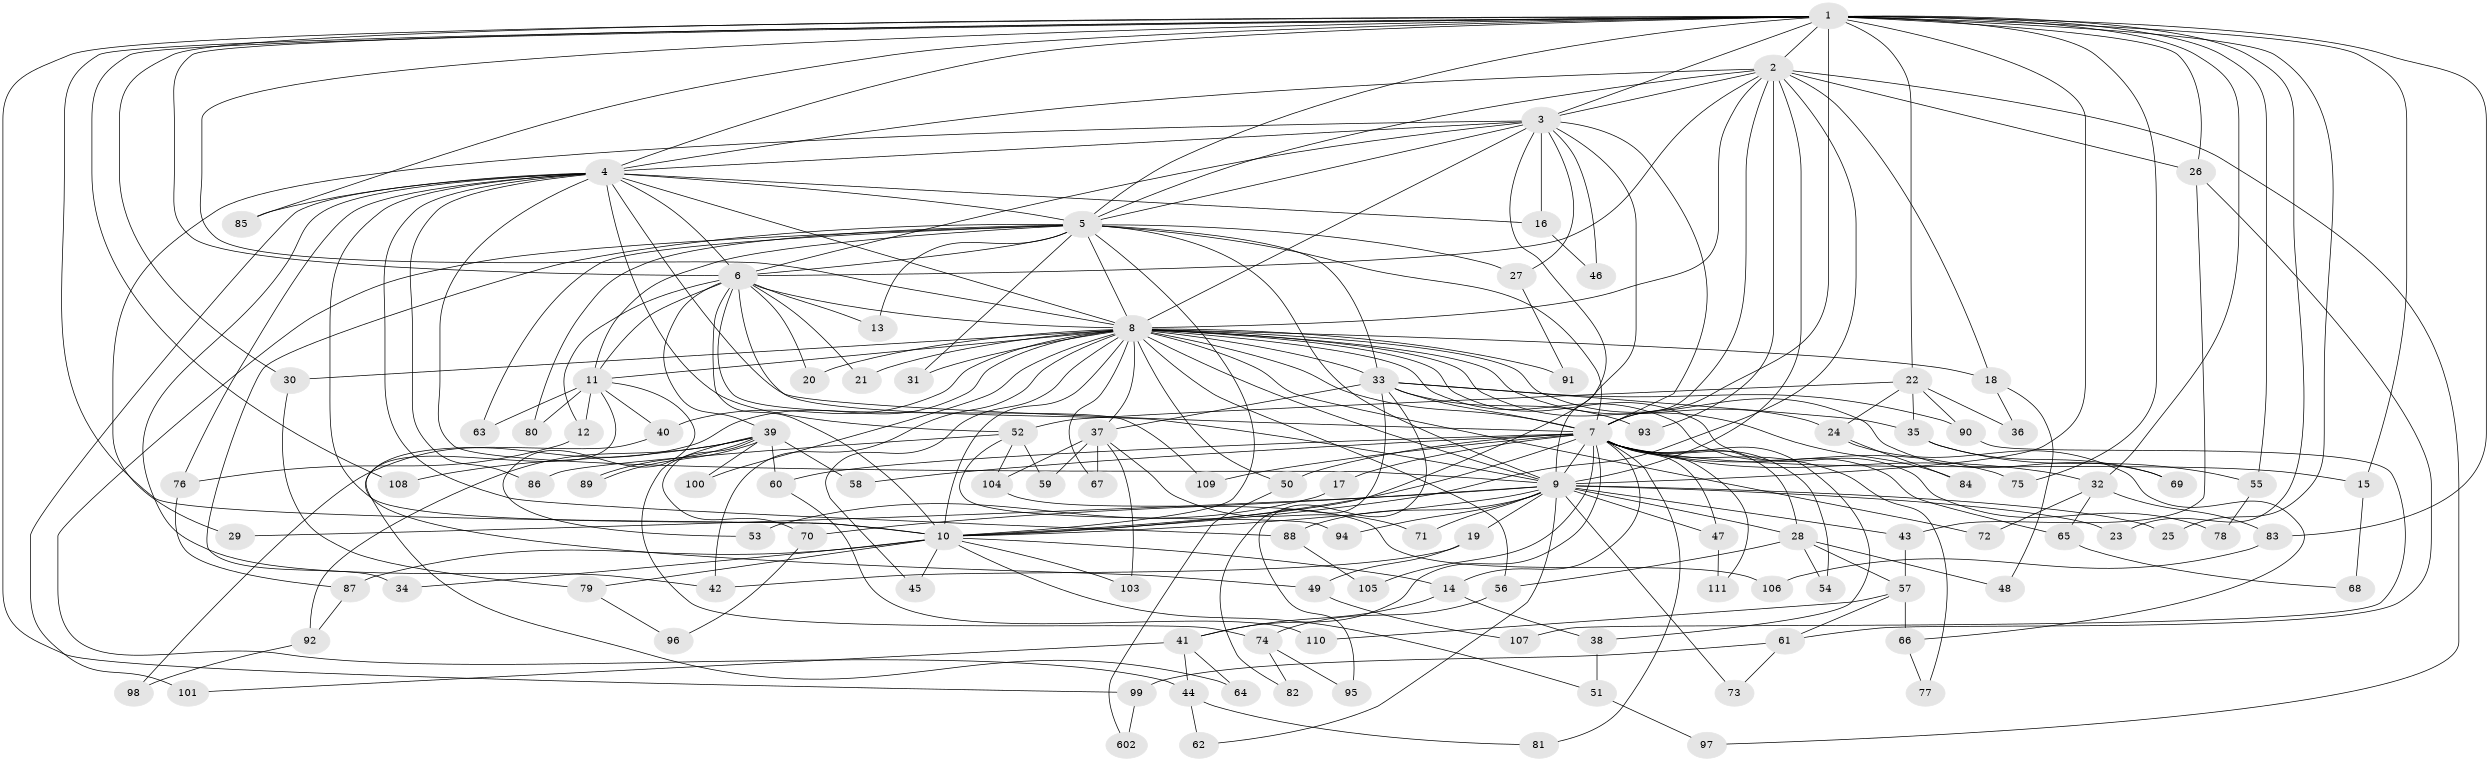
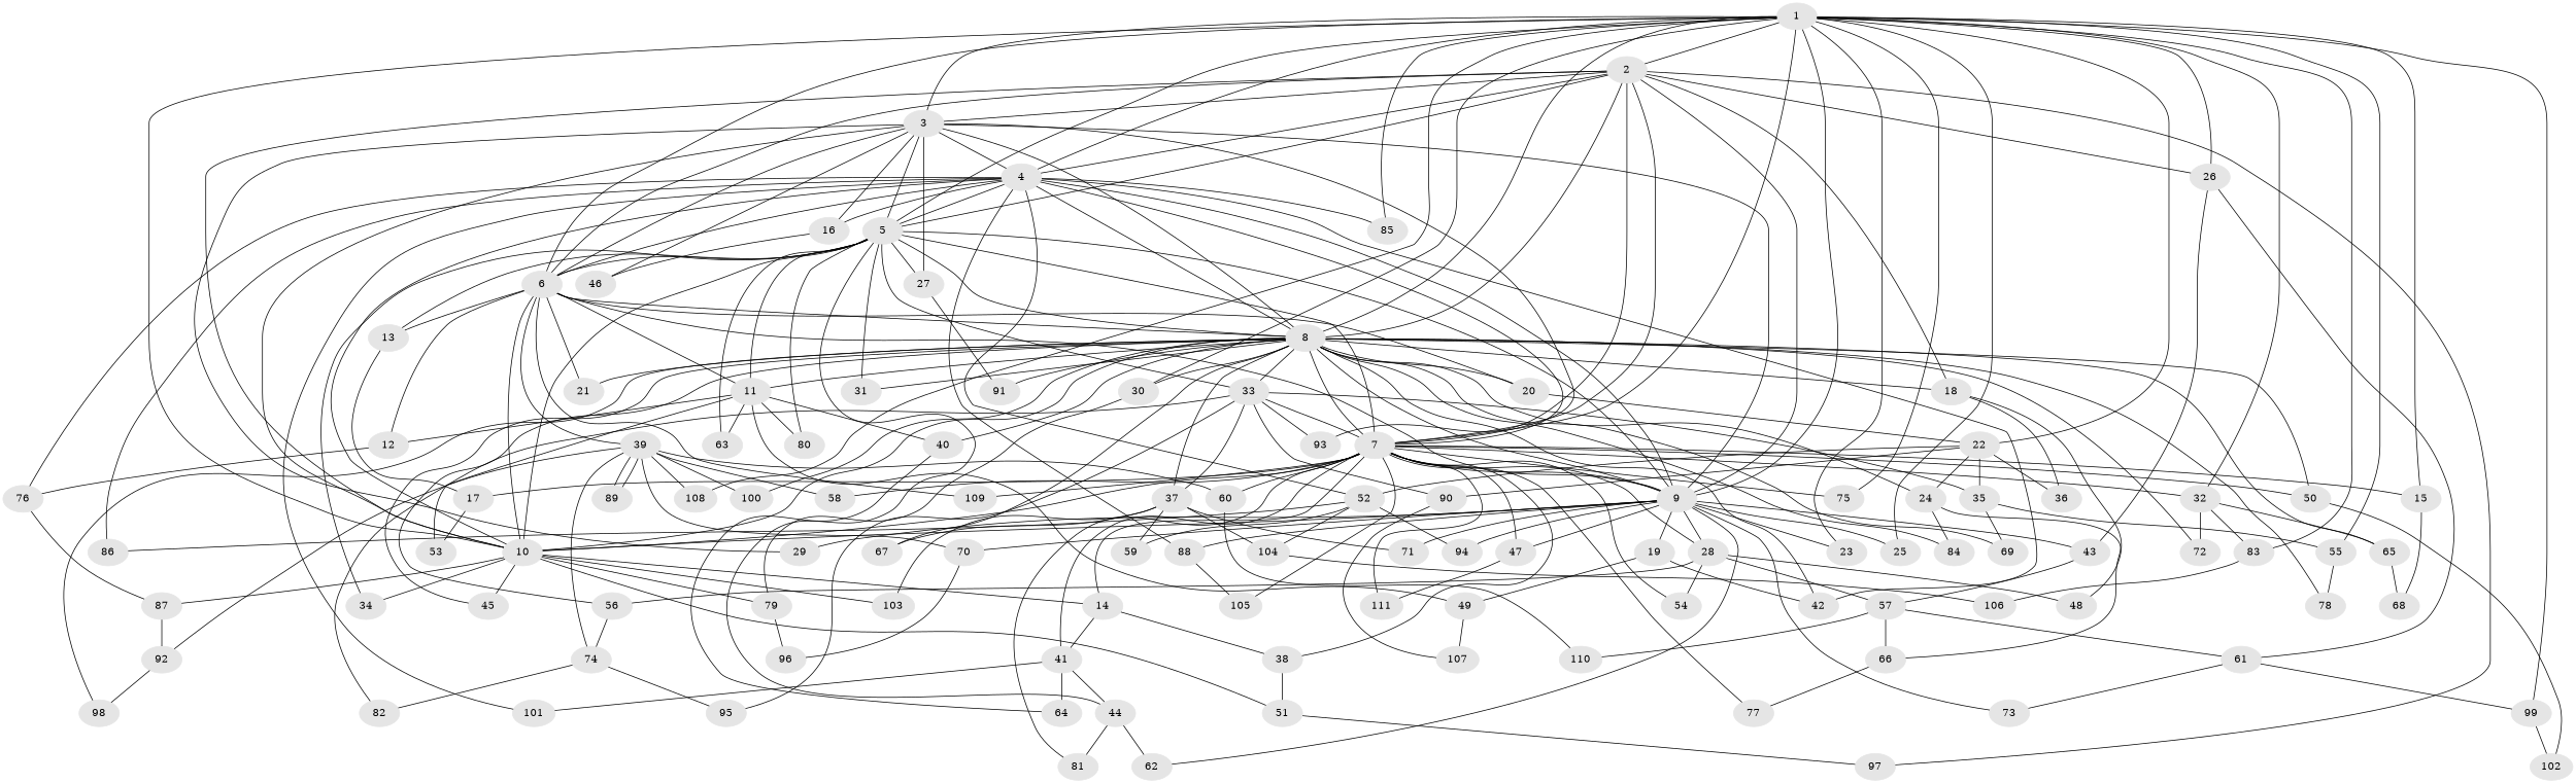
  graph {
    node [color=gray90 style=filled]
    1
    2
    3
    4
    5
    6
    7
    8
    9
    10
    15
    22
    23
    25
    26
    30
    32
    55
    75
    83
    85
    99
    108
    18
    93
    97
    16
    27
    29
    46
    52
    76
    86
    88
    101
    42
    13
    31
    33
    34
    44
    63
    80
    11
    39
    12
    20
    21
    109
    14
    17
    28
    38
    41
    47
    50
    54
    58
    60
    77
    81
    105
    111
    24
    37
    40
    45
    56
    65
    67
    69
    72
    78
    84
    91
    98
    100
    19
    43
    62
    70
    71
    73
    94
    51
    79
    87
    103
    68
    36
    35
    90
    61
    106
-   102 [label=602]
+   102
    48
    49
    59
    104
    82
    95
    74
    89
    92
    53
    57
    64
    110
    66
    96
    107
    1 -- 2
    1 -- 3
    1 -- 4
    1 -- 5
    1 -- 6
    1 -- 7
    1 -- 8
    1 -- 9
    1 -- 10
    1 -- 15
    1 -- 22
    1 -- 23
    1 -- 25
    1 -- 26
    1 -- 30
    1 -- 32
    1 -- 55
    1 -- 75
    1 -- 83
    1 -- 85
    1 -- 99
    1 -- 108
    2 -- 3
    2 -- 4
    2 -- 5
    2 -- 6
    2 -- 7
    2 -- 8
    2 -- 9
    2 -- 10
    2 -- 26
    2 -- 18
    2 -- 93
    2 -- 97
    3 -- 4
    3 -- 5
    3 -- 6
    3 -- 7
    3 -- 8
    3 -- 9
    3 -- 10
    3 -- 16
    3 -- 27
    3 -- 29
    3 -- 46
    4 -- 5
    4 -- 6
    4 -- 7
    4 -- 8
    4 -- 9
    4 -- 10
    4 -- 85
    4 -- 16
    4 -- 52
    4 -- 76
    4 -- 86
    4 -- 88
    4 -- 101
    4 -- 42
    5 -- 6
    5 -- 7
    5 -- 8
    5 -- 9
    5 -- 10
    5 -- 27
    5 -- 13
    5 -- 31
    5 -- 33
    5 -- 34
    5 -- 44
    5 -- 63
    5 -- 80
    5 -- 11
    6 -- 8
    6 -- 9
    6 -- 10
    6 -- 13
    6 -- 11
    6 -- 39
    6 -- 12
    6 -- 20
    6 -- 21
    6 -- 109
    7 -- 8
    7 -- 9
    7 -- 10
    7 -- 15
    7 -- 32
    7 -- 75
    7 -- 109
    7 -- 14
    7 -- 17
    7 -- 28
    7 -- 38
    7 -- 41
    7 -- 47
    7 -- 50
    7 -- 54
    7 -- 58
    7 -- 60
    7 -- 77
    7 -- 81
    7 -- 105
    7 -- 111
    8 -- 9
    8 -- 10
    8 -- 30
    8 -- 18
    8 -- 42
    8 -- 31
    8 -- 33
    8 -- 11
    8 -- 20
    8 -- 21
    8 -- 50
    8 -- 24
    8 -- 37
    8 -- 40
    8 -- 45
    8 -- 56
    8 -- 65
    8 -- 67
    8 -- 69
    8 -- 72
    8 -- 78
    8 -- 84
    8 -- 91
    8 -- 98
    8 -- 100
    9 -- 10
    9 -- 23
    9 -- 25
    9 -- 29
    9 -- 88
    9 -- 28
    9 -- 47
    9 -- 19
    9 -- 43
    9 -- 62
    9 -- 70
    9 -- 71
    9 -- 73
    9 -- 94
    10 -- 34
    10 -- 14
    10 -- 45
    10 -- 51
    10 -- 79
    10 -- 87
    10 -- 103
    15 -- 68
    22 -- 52
    22 -- 24
    22 -- 36
    22 -- 35
    22 -- 90
    26 -- 43
    26 -- 61
    30 -- 79
    32 -- 83
    32 -- 65
    32 -- 72
    55 -- 78
    83 -- 106
    99 -- 102
    18 -- 36
    18 -- 48
    16 -- 46
    27 -- 91
    52 -- 86
    52 -- 94
    52 -- 59
    52 -- 104
    76 -- 87
    88 -- 105
+   13 -- 17
    33 -- 7
    33 -- 93
    33 -- 37
    33 -- 35
    33 -- 90
    33 -- 82
    33 -- 95
    44 -- 81
    44 -- 62
    11 -- 63
    11 -- 80
    11 -- 12
    11 -- 40
    11 -- 49
    11 -- 53
    39 -- 108
    39 -- 58
    39 -- 60
    39 -- 100
    39 -- 70
    39 -- 74
    39 -- 89
    39 -- 89
    39 -- 92
    12 -- 76
+   20 -- 22
    14 -- 38
    14 -- 41
    17 -- 53
    28 -- 54
    28 -- 56
    28 -- 48
    28 -- 57
    38 -- 51
    41 -- 101
    41 -- 44
    41 -- 64
    47 -- 111
    50 -- 102
    60 -- 110
    24 -- 84
    24 -- 66
    37 -- 67
    37 -- 71
    37 -- 103
    37 -- 59
    37 -- 104
    40 -- 64
    56 -- 74
    65 -- 68
    19 -- 42
    19 -- 49
    43 -- 57
    70 -- 96
    51 -- 97
    79 -- 96
    87 -- 92
    35 -- 55
    35 -- 69
    90 -- 107
    61 -- 99
    61 -- 73
    49 -- 107
    104 -- 106
    74 -- 82
    74 -- 95
    92 -- 98
    57 -- 61
    57 -- 110
    57 -- 66
    66 -- 77
  }
